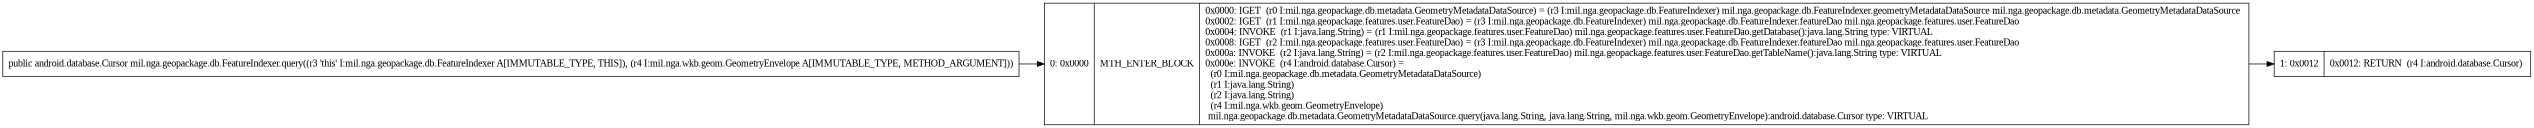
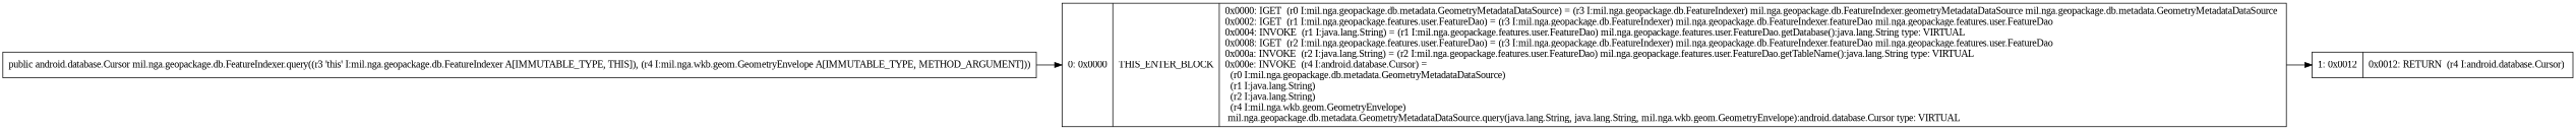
  digraph {
    rankdir=LR
    fontname="Liberation Serif"
    node [shape=record fontname="Liberation Serif"]
    edge [fontname="Liberation Serif"]
-   n1 [label="{0\:\ 0x0000|MTH_ENTER_BLOCK\l|0x0000: IGET  (r0 I:mil.nga.geopackage.db.metadata.GeometryMetadataDataSource) = (r3 I:mil.nga.geopackage.db.FeatureIndexer) mil.nga.geopackage.db.FeatureIndexer.geometryMetadataDataSource mil.nga.geopackage.db.metadata.GeometryMetadataDataSource \l0x0002: IGET  (r1 I:mil.nga.geopackage.features.user.FeatureDao) = (r3 I:mil.nga.geopackage.db.FeatureIndexer) mil.nga.geopackage.db.FeatureIndexer.featureDao mil.nga.geopackage.features.user.FeatureDao \l0x0004: INVOKE  (r1 I:java.lang.String) = (r1 I:mil.nga.geopackage.features.user.FeatureDao) mil.nga.geopackage.features.user.FeatureDao.getDatabase():java.lang.String type: VIRTUAL \l0x0008: IGET  (r2 I:mil.nga.geopackage.features.user.FeatureDao) = (r3 I:mil.nga.geopackage.db.FeatureIndexer) mil.nga.geopackage.db.FeatureIndexer.featureDao mil.nga.geopackage.features.user.FeatureDao \l0x000a: INVOKE  (r2 I:java.lang.String) = (r2 I:mil.nga.geopackage.features.user.FeatureDao) mil.nga.geopackage.features.user.FeatureDao.getTableName():java.lang.String type: VIRTUAL \l0x000e: INVOKE  (r4 I:android.database.Cursor) = \l  (r0 I:mil.nga.geopackage.db.metadata.GeometryMetadataDataSource)\l  (r1 I:java.lang.String)\l  (r2 I:java.lang.String)\l  (r4 I:mil.nga.wkb.geom.GeometryEnvelope)\l mil.nga.geopackage.db.metadata.GeometryMetadataDataSource.query(java.lang.String, java.lang.String, mil.nga.wkb.geom.GeometryEnvelope):android.database.Cursor type: VIRTUAL \l}"]
+   n1 [label="{0\:\ 0x0000|THIS_ENTER_BLOCK\l|0x0000: IGET  (r0 I:mil.nga.geopackage.db.metadata.GeometryMetadataDataSource) = (r3 I:mil.nga.geopackage.db.FeatureIndexer) mil.nga.geopackage.db.FeatureIndexer.geometryMetadataDataSource mil.nga.geopackage.db.metadata.GeometryMetadataDataSource \l0x0002: IGET  (r1 I:mil.nga.geopackage.features.user.FeatureDao) = (r3 I:mil.nga.geopackage.db.FeatureIndexer) mil.nga.geopackage.db.FeatureIndexer.featureDao mil.nga.geopackage.features.user.FeatureDao \l0x0004: INVOKE  (r1 I:java.lang.String) = (r1 I:mil.nga.geopackage.features.user.FeatureDao) mil.nga.geopackage.features.user.FeatureDao.getDatabase():java.lang.String type: VIRTUAL \l0x0008: IGET  (r2 I:mil.nga.geopackage.features.user.FeatureDao) = (r3 I:mil.nga.geopackage.db.FeatureIndexer) mil.nga.geopackage.db.FeatureIndexer.featureDao mil.nga.geopackage.features.user.FeatureDao \l0x000a: INVOKE  (r2 I:java.lang.String) = (r2 I:mil.nga.geopackage.features.user.FeatureDao) mil.nga.geopackage.features.user.FeatureDao.getTableName():java.lang.String type: VIRTUAL \l0x000e: INVOKE  (r4 I:android.database.Cursor) = \l  (r0 I:mil.nga.geopackage.db.metadata.GeometryMetadataDataSource)\l  (r1 I:java.lang.String)\l  (r2 I:java.lang.String)\l  (r4 I:mil.nga.wkb.geom.GeometryEnvelope)\l mil.nga.geopackage.db.metadata.GeometryMetadataDataSource.query(java.lang.String, java.lang.String, mil.nga.wkb.geom.GeometryEnvelope):android.database.Cursor type: VIRTUAL \l}"]
    n2 [label="{1\:\ 0x0012|0x0012: RETURN  (r4 I:android.database.Cursor) \l}"]
    n3 [label="{public android.database.Cursor mil.nga.geopackage.db.FeatureIndexer.query((r3 'this' I:mil.nga.geopackage.db.FeatureIndexer A[IMMUTABLE_TYPE, THIS]), (r4 I:mil.nga.wkb.geom.GeometryEnvelope A[IMMUTABLE_TYPE, METHOD_ARGUMENT])) }"]
    n1 -> n2
    n3 -> n1
  }
